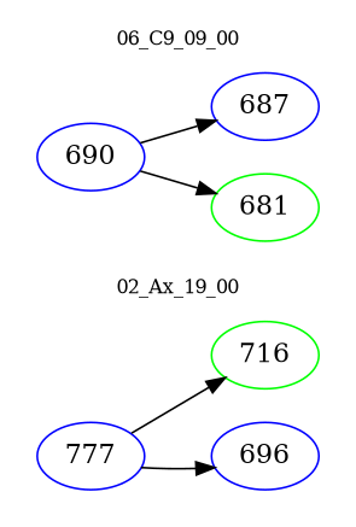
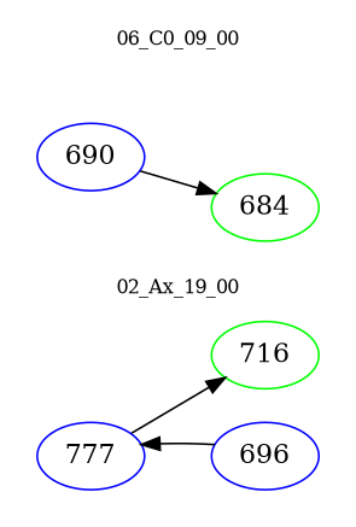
  digraph {
    rankdir=LR
    node [color=blue]
    edge [color=black]
    n1 [label=777]
    n2 [label=696]
    n3 [color=green label=716]
    n4 [label=690]
-   n5 [color=green label=681]
-   n6 [label=687]
+   n5 [color=green label=684]
    subgraph cluster_1 {
      color=white
      fontsize=10
      label="02_Ax_19_00"
      n1
      n2
      n3
    }
    subgraph cluster_2 {
      color=white
      fontsize=10
-     label="06_C9_09_00"
+     label="06_C0_09_00"
      n4
      n5
-     n6
    }
-   n1 -> n2
+   n2 -> n1
    n1 -> n3
    n4 -> n5
-   n4 -> n6
  }
